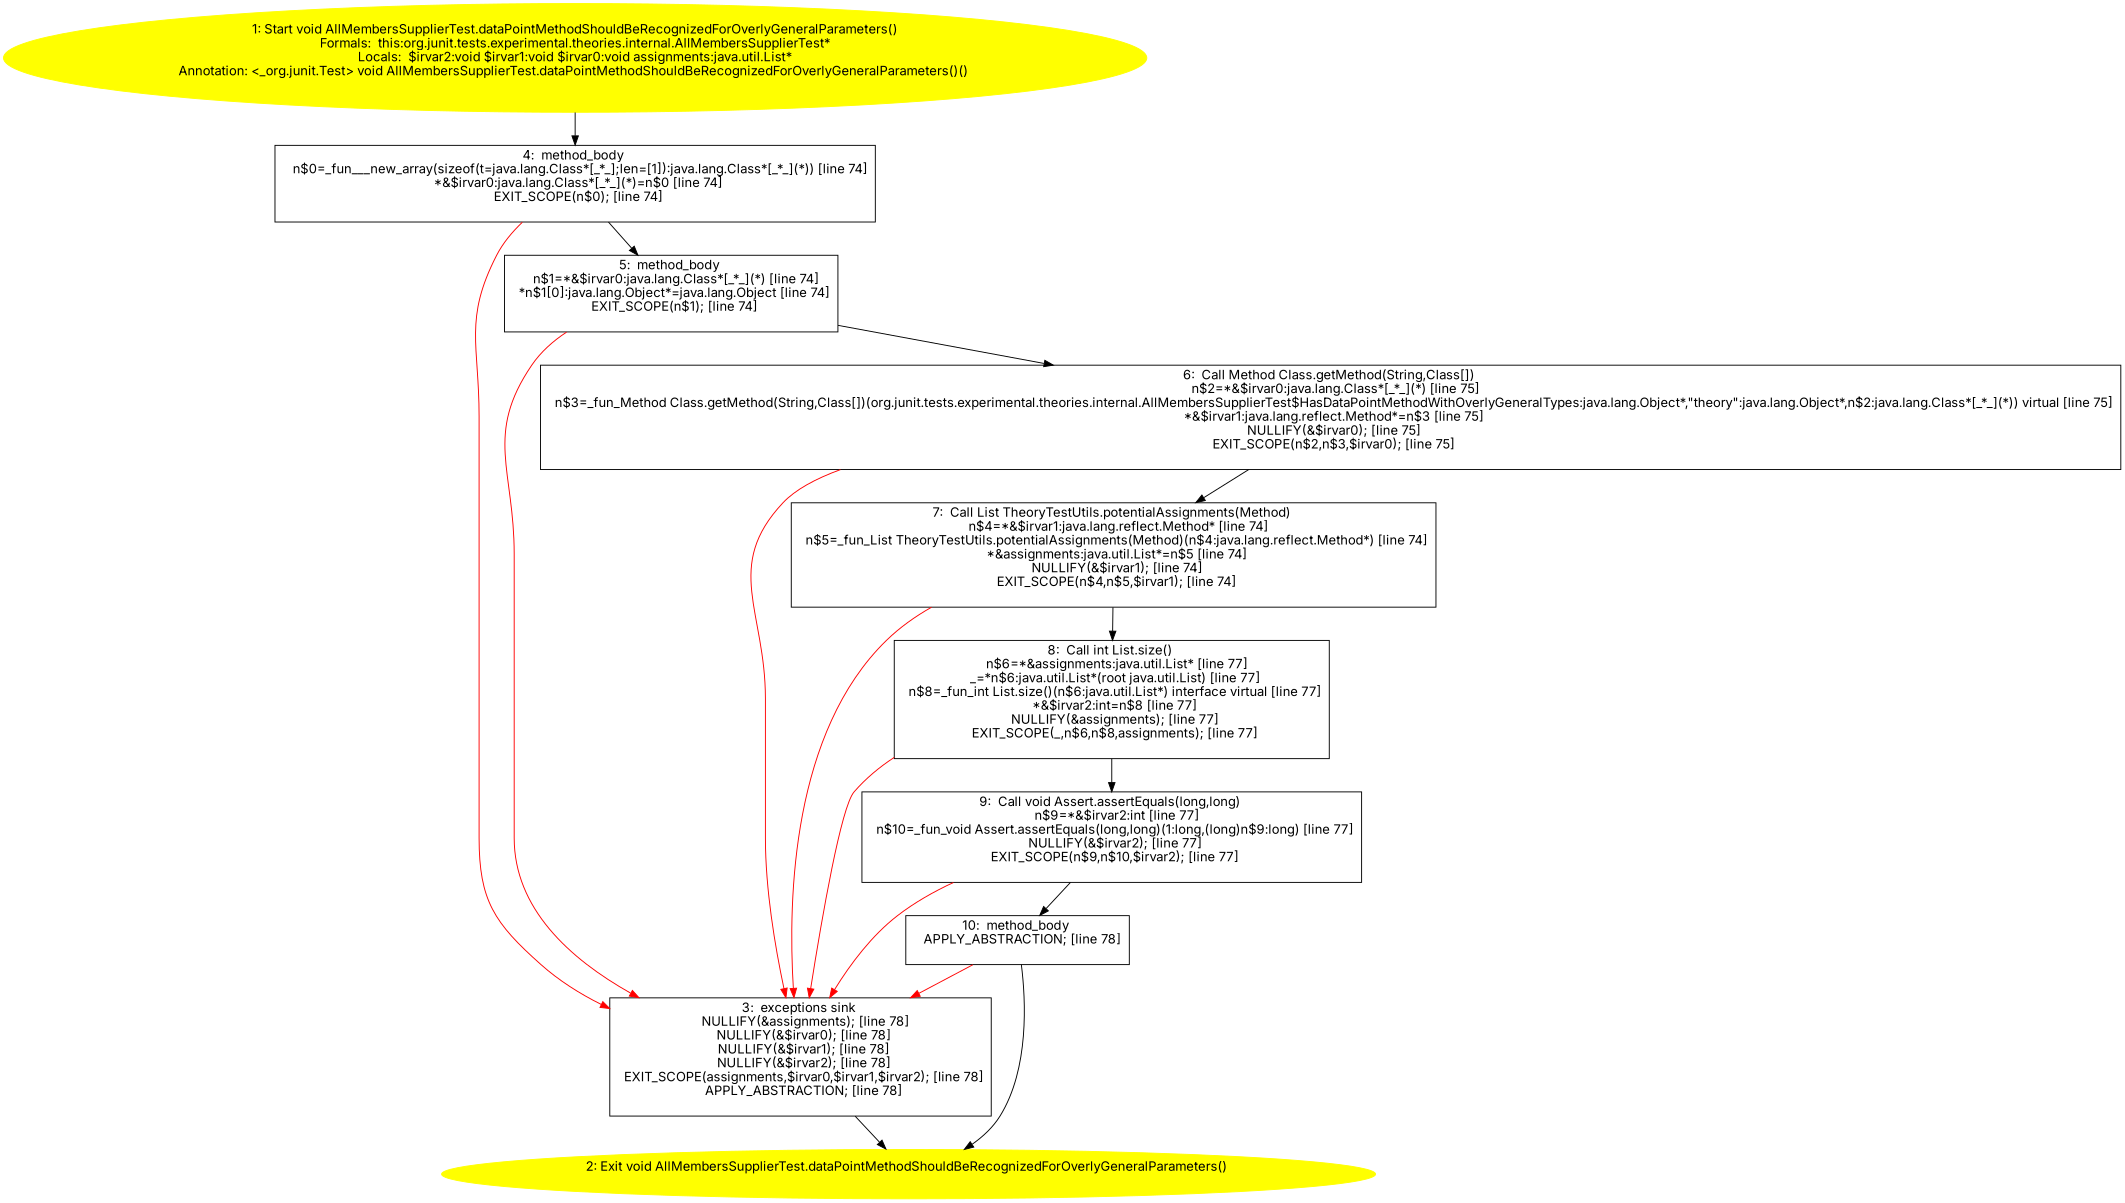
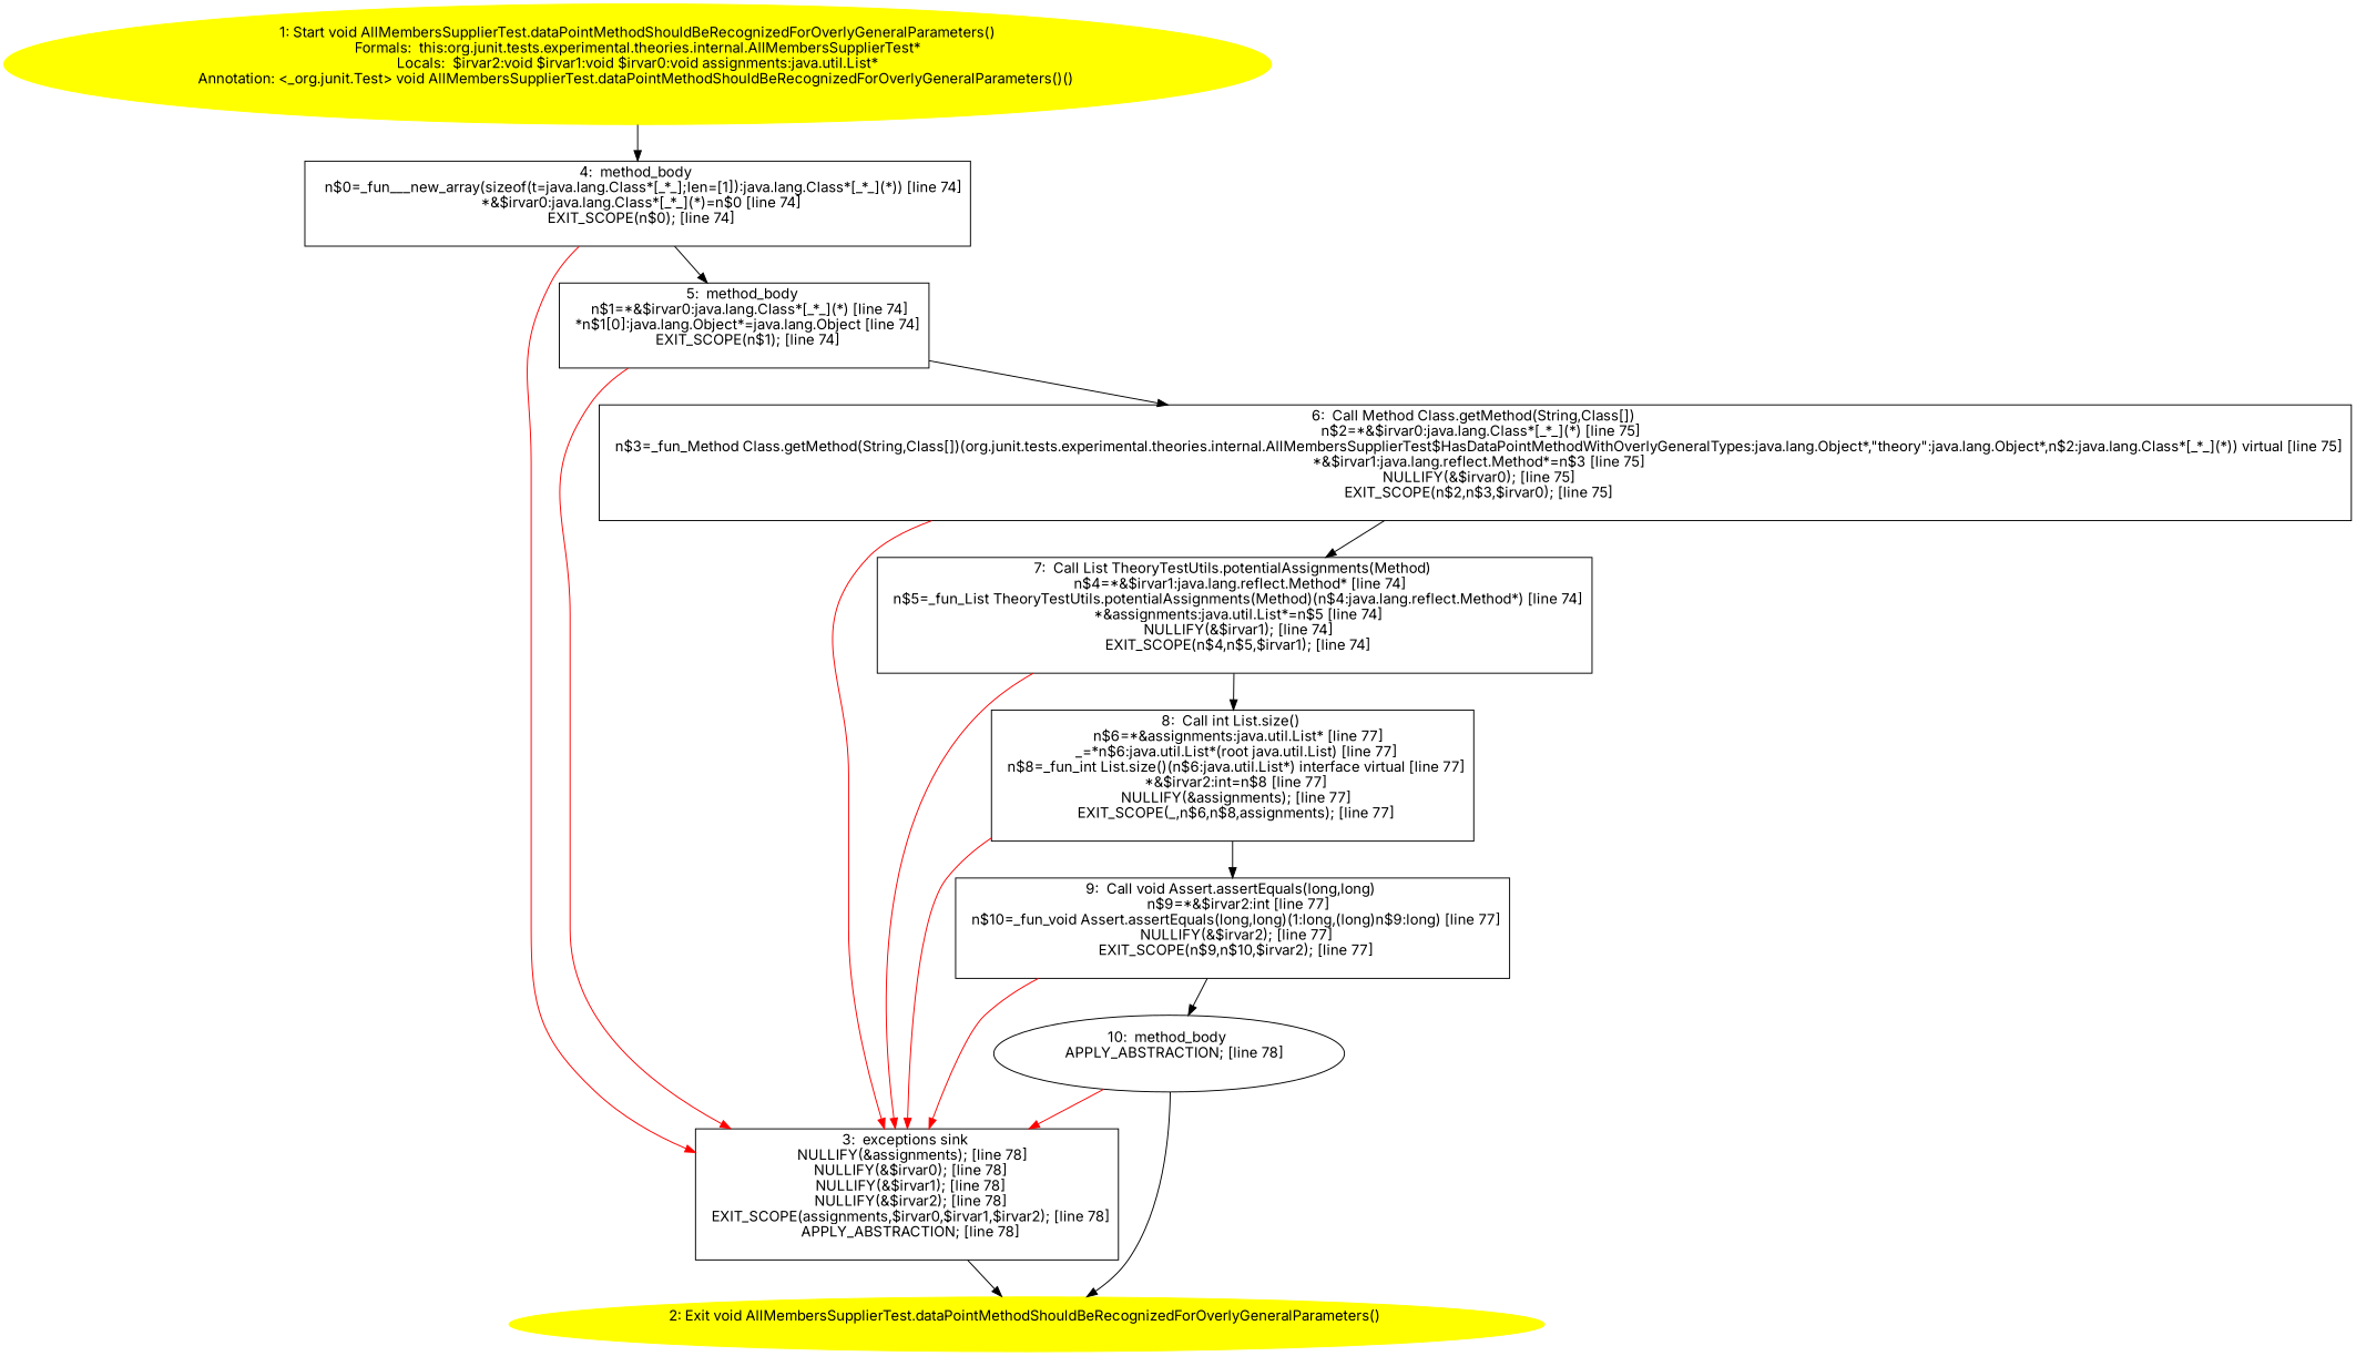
  digraph {
    fontname=Inter
    node [fontname=Inter shape=box]
    edge [fontname=Inter]
    n1 [color=yellow label="1: Start void AllMembersSupplierTest.dataPointMethodShouldBeRecognizedForOverlyGeneralParameters()\nFormals:  this:org.junit.tests.experimental.theories.internal.AllMembersSupplierTest*\nLocals:  $irvar2:void $irvar1:void $irvar0:void assignments:java.util.List*\nAnnotation: <_org.junit.Test> void AllMembersSupplierTest.dataPointMethodShouldBeRecognizedForOverlyGeneralParameters()() \n  " style=filled shape=""]
    n2 [label="4:  method_body \n   n$0=_fun___new_array(sizeof(t=java.lang.Class*[_*_];len=[1]):java.lang.Class*[_*_](*)) [line 74]\n  *&$irvar0:java.lang.Class*[_*_](*)=n$0 [line 74]\n  EXIT_SCOPE(n$0); [line 74]\n "]
    n3 [label="3:  exceptions sink \n   NULLIFY(&assignments); [line 78]\n  NULLIFY(&$irvar0); [line 78]\n  NULLIFY(&$irvar1); [line 78]\n  NULLIFY(&$irvar2); [line 78]\n  EXIT_SCOPE(assignments,$irvar0,$irvar1,$irvar2); [line 78]\n  APPLY_ABSTRACTION; [line 78]\n "]
    n4 [label="5:  method_body \n   n$1=*&$irvar0:java.lang.Class*[_*_](*) [line 74]\n  *n$1[0]:java.lang.Object*=java.lang.Object [line 74]\n  EXIT_SCOPE(n$1); [line 74]\n "]
    n5 [color=yellow label="2: Exit void AllMembersSupplierTest.dataPointMethodShouldBeRecognizedForOverlyGeneralParameters() \n  " style=filled shape=""]
    n6 [label="6:  Call Method Class.getMethod(String,Class[]) \n   n$2=*&$irvar0:java.lang.Class*[_*_](*) [line 75]\n  n$3=_fun_Method Class.getMethod(String,Class[])(org.junit.tests.experimental.theories.internal.AllMembersSupplierTest$HasDataPointMethodWithOverlyGeneralTypes:java.lang.Object*,\"theory\":java.lang.Object*,n$2:java.lang.Class*[_*_](*)) virtual [line 75]\n  *&$irvar1:java.lang.reflect.Method*=n$3 [line 75]\n  NULLIFY(&$irvar0); [line 75]\n  EXIT_SCOPE(n$2,n$3,$irvar0); [line 75]\n "]
    n7 [label="7:  Call List TheoryTestUtils.potentialAssignments(Method) \n   n$4=*&$irvar1:java.lang.reflect.Method* [line 74]\n  n$5=_fun_List TheoryTestUtils.potentialAssignments(Method)(n$4:java.lang.reflect.Method*) [line 74]\n  *&assignments:java.util.List*=n$5 [line 74]\n  NULLIFY(&$irvar1); [line 74]\n  EXIT_SCOPE(n$4,n$5,$irvar1); [line 74]\n "]
    n8 [label="8:  Call int List.size() \n   n$6=*&assignments:java.util.List* [line 77]\n  _=*n$6:java.util.List*(root java.util.List) [line 77]\n  n$8=_fun_int List.size()(n$6:java.util.List*) interface virtual [line 77]\n  *&$irvar2:int=n$8 [line 77]\n  NULLIFY(&assignments); [line 77]\n  EXIT_SCOPE(_,n$6,n$8,assignments); [line 77]\n "]
    n9 [label="9:  Call void Assert.assertEquals(long,long) \n   n$9=*&$irvar2:int [line 77]\n  n$10=_fun_void Assert.assertEquals(long,long)(1:long,(long)n$9:long) [line 77]\n  NULLIFY(&$irvar2); [line 77]\n  EXIT_SCOPE(n$9,n$10,$irvar2); [line 77]\n "]
-   n10 [label="10:  method_body \n   APPLY_ABSTRACTION; [line 78]\n "]
+   n10 [label="10:  method_body \n   APPLY_ABSTRACTION; [line 78]\n " shape=ellipse]
    n1 -> n2
    n2 -> n3 [color=red]
    n2 -> n4
    n3 -> n5
    n4 -> n3 [color=red]
    n4 -> n6
    n6 -> n3 [color=red]
    n6 -> n7
    n7 -> n3 [color=red]
    n7 -> n8
    n8 -> n3 [color=red]
    n8 -> n9
    n9 -> n3 [color=red]
    n9 -> n10
    n10 -> n3 [color=red]
    n10 -> n5
  }
